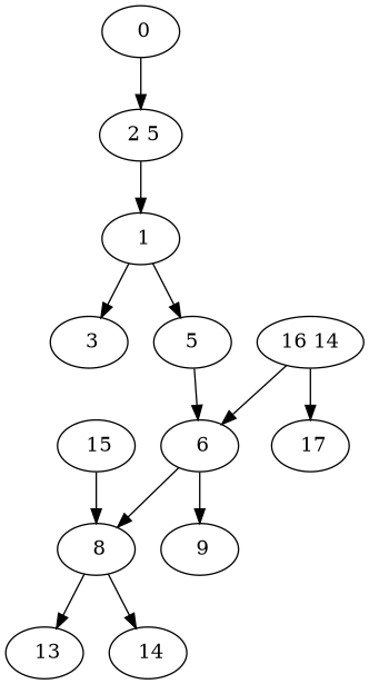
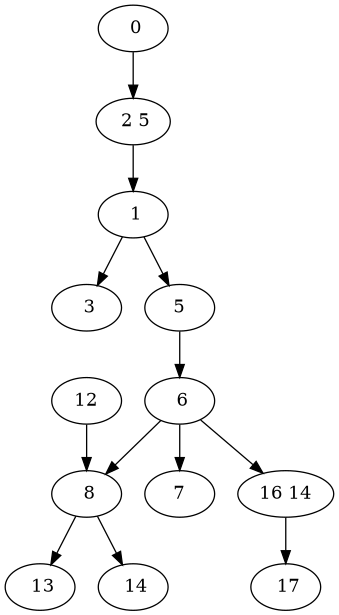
  digraph {
    " 0"
    " 2 5"
    " 1"
    " 3"
    n5 [label=5]
    " 6"
    " 8"
-   " 9"
+   " 9" [label=7]
    n9 [label="16 14"]
    " 13"
    " 14"
    " 17"
-   " 15"
+   " 15" [label=12]
    " 0" -> " 2 5"
    " 2 5" -> " 1"
    " 1" -> " 3"
    " 1" -> n5
    n5 -> " 6"
    " 6" -> " 8"
    " 6" -> " 9"
-   n9 -> " 6"
+   " 6" -> n9
    " 8" -> " 13"
    " 8" -> " 14"
    n9 -> " 17"
    " 15" -> " 8"
  }
